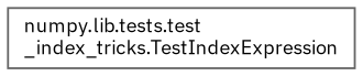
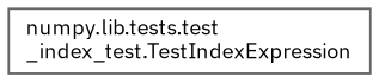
  digraph {
    rankdir=TB
    fontname="IBM Plex Sans"
-   n1 [color=grey40 fillcolor=white fontname="IBM Plex Sans" fontsize=10 height=0.2 label="numpy.lib.tests.test\l_index_tricks.TestIndexExpression" shape=box style=filled width=0.4]
+   n1 [color=grey40 fillcolor=white fontname="IBM Plex Sans" fontsize=10 height=0.2 label="numpy.lib.tests.test\l_index_test.TestIndexExpression" shape=box style=filled width=0.4]
  }
